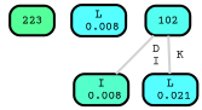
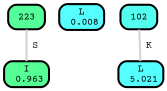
  graph {
    fontname="Courier Prime"
    ranksep="0 equally"
    splines=straight
    node [color=black fillcolor="#55ffff" fontcolor=black fontname="Courier Prime" penwidth=3 shape=box style="filled, rounded"]
    edge [color=lightgray fontcolor=grey14 fontname="Courier Prime" fontweight=bold penwidth=3]
+   n1 [fillcolor="#55ff96" label="I\n 0.963"]
    n2 [fillcolor="#55ff99" label=223]
    n3 [label="L\n 0.008"]
    n4 [fillcolor="#55fff0" label=102]
-   n5 [fillcolor="#55ffca" label="I\n 0.008"]
-   n6 [label="L\n 0.021"]
+   n6 [label="L\n 5.021"]
    subgraph sub_1 {
      rank=same
    }
-   n4 -- n5 [label=" D\n I"]
+   n2 -- n1 [label=" S"]
    n4 -- n6 [label=" K"]
  }
